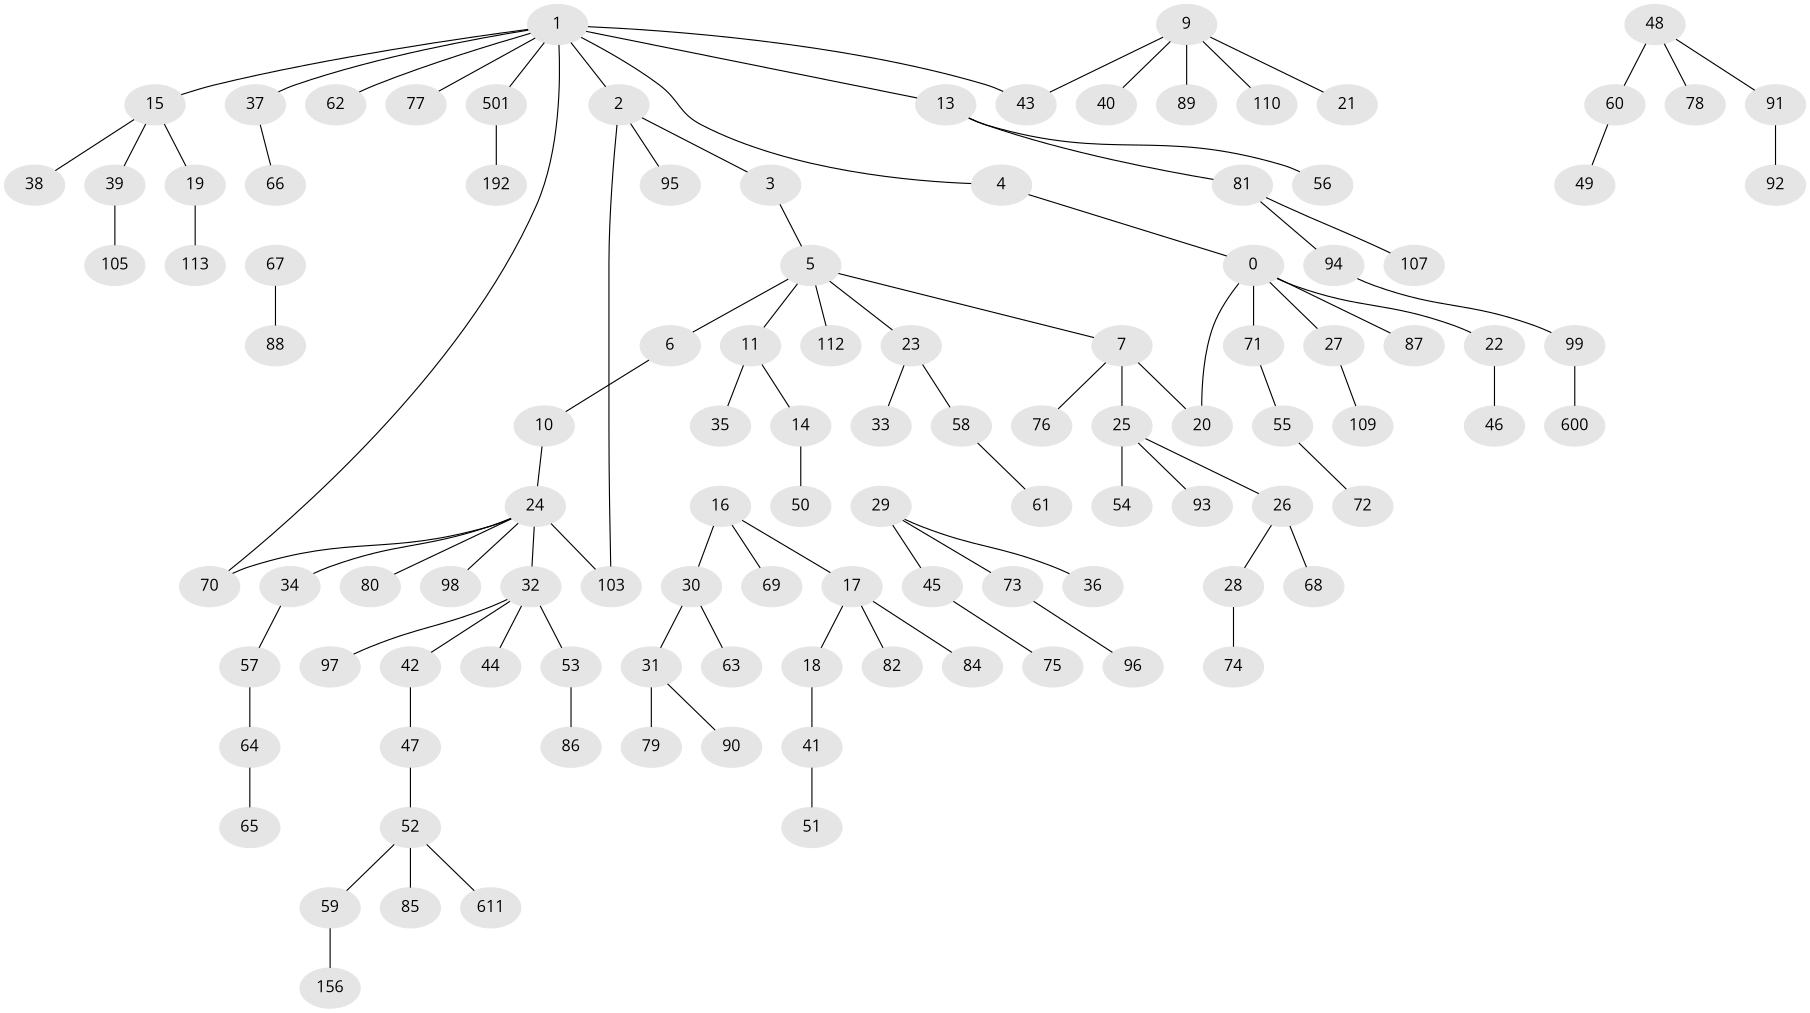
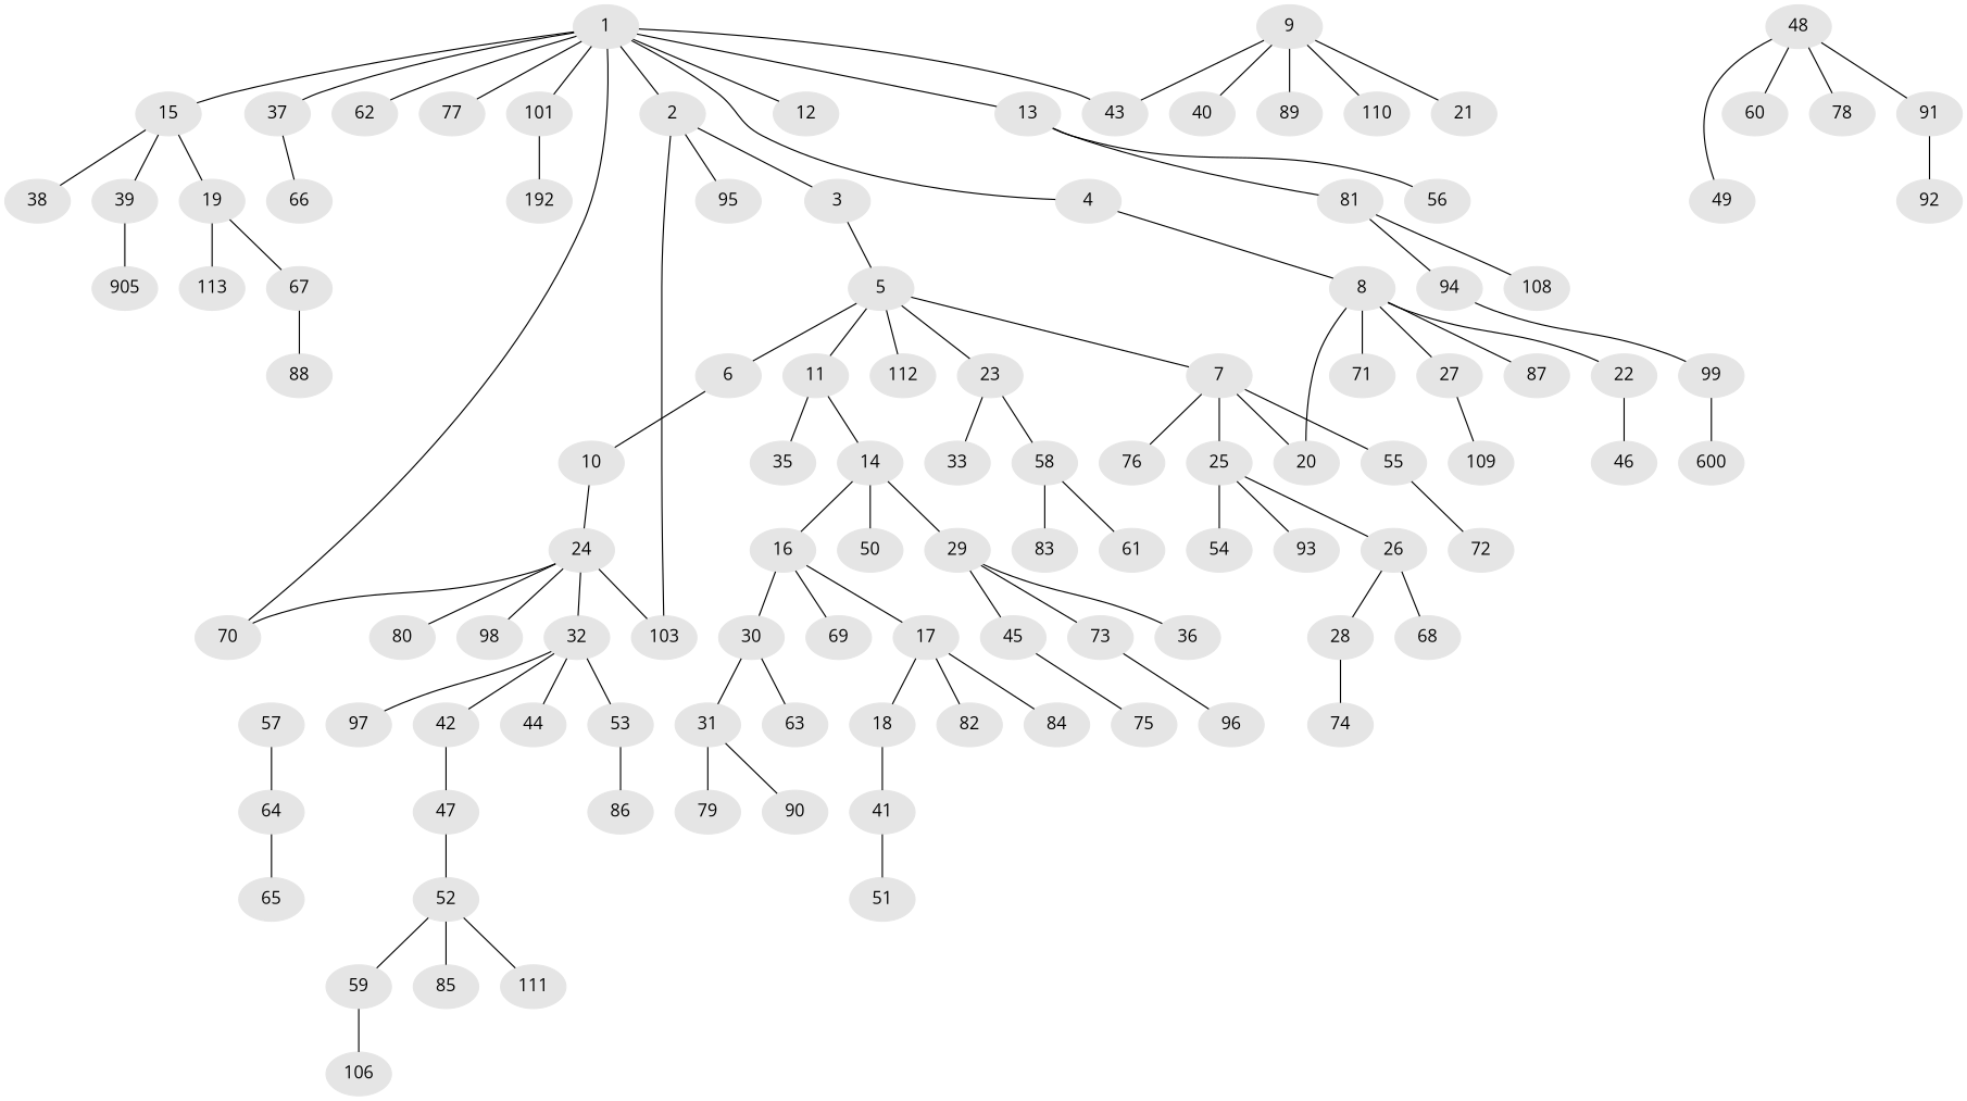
  graph {
    fontname="Open Sans"
    node [color=gray90 fontname="Open Sans" style=filled]
    edge [fontname="Open Sans"]
    1
    2
    4
+   12
    13
    15
    37
    43
    62
    70
    77
-   101 [label=501]
+   101
    3
    95
    103
-   8 [label=0]
+   8
    56
    81
    19
    38
    39
    66
    n23 [label=192]
    5
    6
    7
    11
    23
    112
    20
    22
    27
    71
    87
    10
    25
    55
    76
    14
    35
    33
    58
    9
    21
    40
    89
    110
    24
    26
    54
    93
    72
    46
    109
    32
-   34
    80
    98
    16
    29
    50
    94
-   108 [label=107]
+   108
    17
    30
    69
    36
    45
    73
    67
    113
-   105
+   105 [label=905]
    48
    49
    60
    78
    91
    18
    82
    84
    31
    63
    41
    51
    88
    61
+   83
    42
    44
    53
    97
    57
    28
    68
    74
    75
    96
    79
    90
    47
    86
    64
    52
    59
    85
-   111 [label=611]
+   111
    92
-   106 [label=156]
+   106
    65
    99
    n111 [label=600]
    1 -- 2
    1 -- 4
+   1 -- 12
    1 -- 13
    1 -- 15
    1 -- 37
    1 -- 43
    1 -- 62
    1 -- 70
    1 -- 77
    1 -- 101
    2 -- 3
    2 -- 95
    2 -- 103
    4 -- 8
    13 -- 56
    13 -- 81
    15 -- 19
    15 -- 38
    15 -- 39
    37 -- 66
    101 -- n23
    3 -- 5
    8 -- 20
    8 -- 22
    8 -- 27
    8 -- 71
    8 -- 87
    81 -- 94
    81 -- 108
+   19 -- 67
    19 -- 113
    39 -- 105
    5 -- 6
    5 -- 7
    5 -- 11
    5 -- 23
    5 -- 112
    6 -- 10
    7 -- 20
    7 -- 25
-   71 -- 55
+   7 -- 55
    7 -- 76
    11 -- 14
    11 -- 35
    23 -- 33
    23 -- 58
    22 -- 46
    27 -- 109
    10 -- 24
    25 -- 26
    25 -- 54
    25 -- 93
    55 -- 72
+   14 -- 16
+   14 -- 29
    14 -- 50
    58 -- 61
+   58 -- 83
    9 -- 43
    9 -- 21
    9 -- 40
    9 -- 89
    9 -- 110
    24 -- 70
    24 -- 103
    24 -- 32
-   24 -- 34
    24 -- 80
    24 -- 98
    26 -- 28
    26 -- 68
    32 -- 42
    32 -- 44
    32 -- 53
    32 -- 97
-   34 -- 57
    16 -- 17
    16 -- 30
    16 -- 69
    29 -- 36
    29 -- 45
    29 -- 73
    94 -- 99
    17 -- 18
    17 -- 82
    17 -- 84
    30 -- 31
    30 -- 63
    45 -- 75
    73 -- 96
    67 -- 88
-   60 -- 49
+   48 -- 49
    48 -- 60
    48 -- 78
    48 -- 91
    91 -- 92
    18 -- 41
    31 -- 79
    31 -- 90
    41 -- 51
    42 -- 47
    53 -- 86
    57 -- 64
    28 -- 74
    47 -- 52
    64 -- 65
    52 -- 59
    52 -- 85
    52 -- 111
    59 -- 106
    99 -- n111
  }
